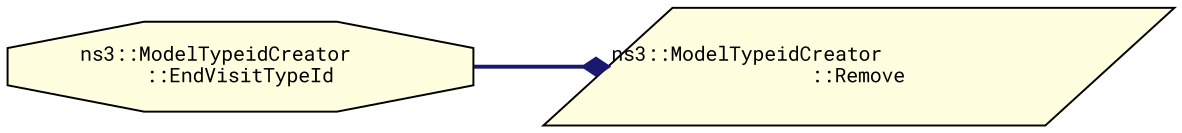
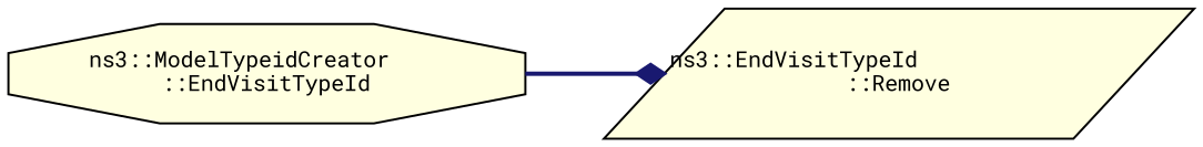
  digraph {
    rankdir=LR
    fontname="Roboto Mono"
    node [color=black fillcolor=lightyellow fontname="Roboto Mono" fontsize=10 style=filled]
    n1 [fontcolor=black height=0.2 label="ns3::ModelTypeidCreator\l::EndVisitTypeId" shape=octagon width=0.4]
-   n2 [height=0.2 label="ns3::ModelTypeidCreator\l::Remove" shape=parallelogram width=0.4]
+   n2 [height=0.2 label="ns3::EndVisitTypeId\l::Remove" shape=parallelogram width=0.4]
    n1 -> n2 [color=midnightblue fontname="Roboto Mono" fontsize=10 labelfontname=Helvetica labelfontsize=10 style=bold arrowhead=diamond]
  }
